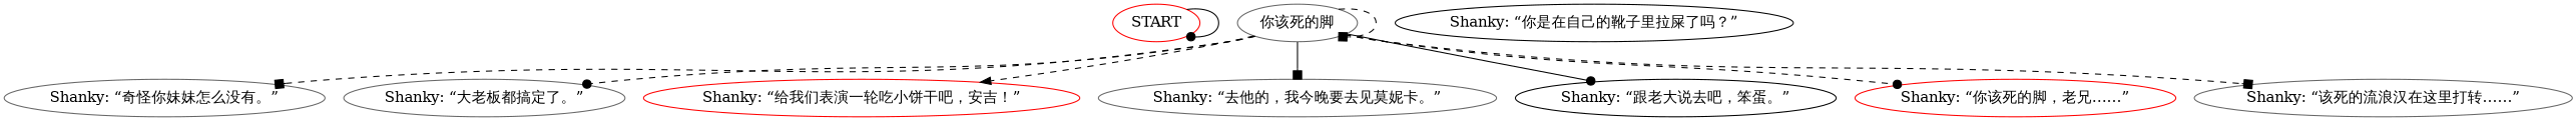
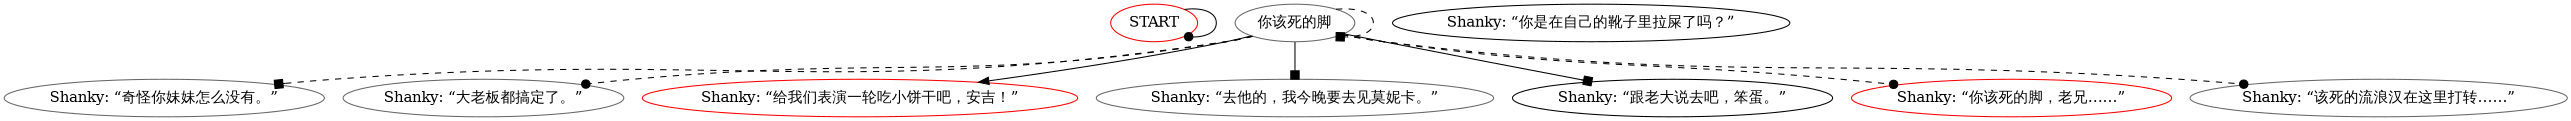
  digraph {
    node [color=gray40]
    edge [arrowhead=dot style=dashed]
    n1 [color=red label=START]
    n2 [label="你该死的脚"]
    n3 [label="Shanky: “奇怪你妹妹怎么没有。”"]
    n4 [label="Shanky: “大老板都搞定了。”"]
    n5 [color=red label="Shanky: “给我们表演一轮吃小饼干吧，安吉！”"]
    n6 [label="Shanky: “去他的，我今晚要去见莫妮卡。”"]
    n7 [color=black label="Shanky: “跟老大说去吧，笨蛋。”"]
    n8 [color=red label="Shanky: “你该死的脚，老兄……”"]
    n9 [label="Shanky: “该死的流浪汉在这里打转……”"]
    n10 [color=black label="Shanky: “你是在自己的靴子里拉屎了吗？”"]
    n1 -> n1 [style=solid]
    n2 -> n2 [arrowhead=box]
    n2 -> n3 [arrowhead=box]
    n2 -> n4
-   n2 -> n5 [arrowhead=normal]
+   n2 -> n5 [arrowhead=normal style=solid]
    n2 -> n6 [arrowhead=box style=solid]
-   n2 -> n7 [style=solid]
+   n2 -> n7 [arrowhead=box style=solid]
    n2 -> n8
-   n2 -> n9 [arrowhead=box]
+   n2 -> n9
  }
